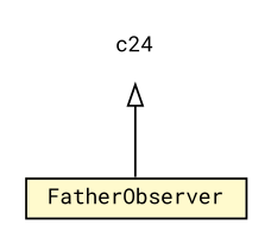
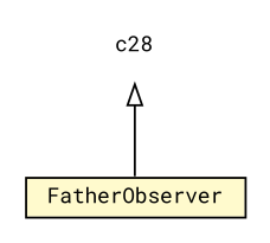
  digraph {
    nodesep=0.25
    ranksep=0.5
    fontname="Roboto Mono"
    node [fontname="Roboto Mono" shape=plaintext]
    n1 [fontcolor=black fontsize=10.0 label=<<table title="org.dayatang.observer.domain.FatherObserver" border="0" cellborder="1" cellspacing="0" cellpadding="2" port="p" bgcolor="lemonChiffon" href="./FatherObserver.html"> 		<tr><td><table border="0" cellspacing="0" cellpadding="1"> <tr><td align="center" balign="center"> FatherObserver </td></tr> 		</table></td></tr> 		</table>>]
-   c28 [fontsize=10 label=c24]
+   c28 [fontsize=10]
    c28 -> n1 [arrowtail=empty dir=back fontname="Roboto Mono" fontsize=10 headport=p labelfontname=Helvetica labelfontsize=10 tailport=p]
  }
